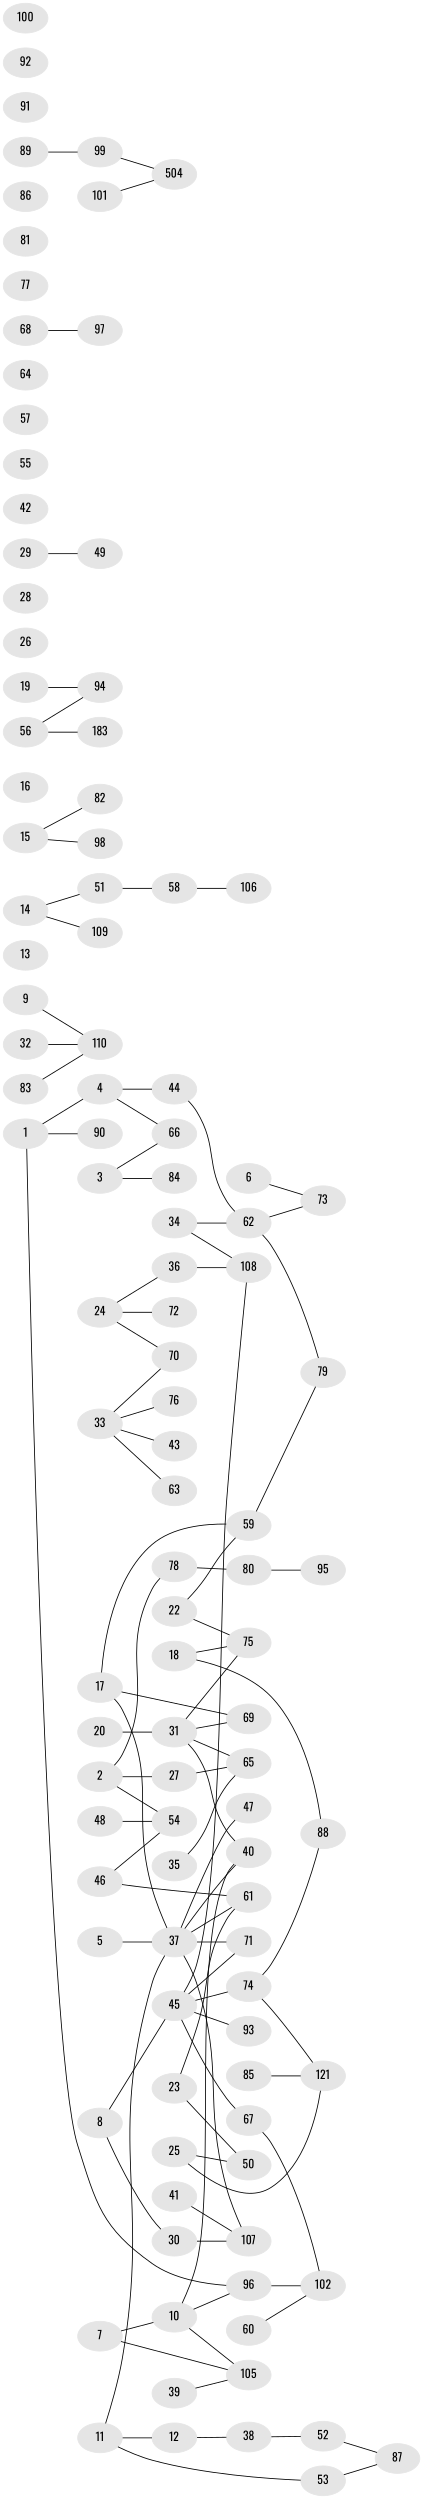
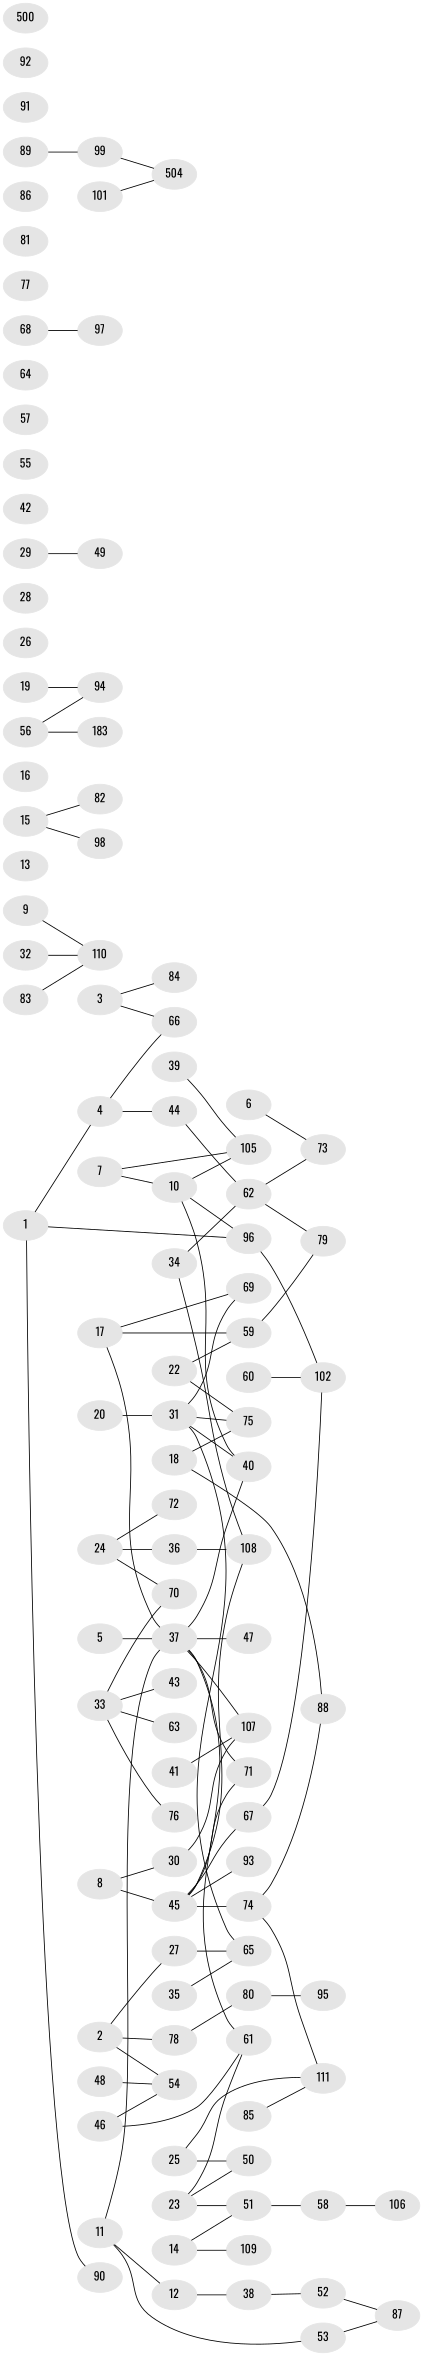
  graph {
    fontname=Oswald
    rankdir=LR
    node [color=gray90 fontname=Oswald style=filled]
    edge [fontname=Oswald]
    1
    4
    90
    96
    66
    44
    102
    2
    27
    54
    78
    65
    80
    3
    84
    62
    5
    37
    40
    61
    107
    47
    71
    6
    73
    7
    10
    105
    8
    30
    45
    108
    67
    74
    93
    9
    110
    11
    12
    53
    38
    87
    52
    13
    14
    51
    109
    58
    15
    82
    98
    16
    17
    59
    69
    79
    18
    75
    88
    19
    94
    20
    31
    32
    22
    23
    50
    24
    36
    70
    72
    25
-   111 [label=121]
+   111
    26
    28
    29
    49
    33
    43
    63
    76
    34
    35
    39
    41
    42
    46
    48
    106
    55
    56
    n92 [label=183]
    57
    60
    64
    68
    97
    77
    95
    81
    83
    85
    86
    89
    99
    n106 [label=504]
    91
    92
-   100
+   100 [label=500]
    101
    1 -- 4
    1 -- 90
    1 -- 96
    4 -- 66
    4 -- 44
    96 -- 102
    44 -- 62
    2 -- 27
    2 -- 54
    2 -- 78
    27 -- 65
    78 -- 80
    80 -- 95
    3 -- 66
    3 -- 84
    62 -- 73
    62 -- 79
    5 -- 37
    37 -- 40
    37 -- 61
    37 -- 107
    37 -- 47
    37 -- 71
    6 -- 73
    7 -- 10
    7 -- 105
    10 -- 96
    10 -- 40
    10 -- 105
    8 -- 30
    8 -- 45
    30 -- 107
    45 -- 71
    45 -- 108
    45 -- 67
    45 -- 74
    45 -- 93
    67 -- 102
    74 -- 88
    74 -- 111
    9 -- 110
    11 -- 37
    11 -- 12
    11 -- 53
    12 -- 38
    53 -- 87
    38 -- 52
    52 -- 87
    14 -- 51
    14 -- 109
    51 -- 58
    58 -- 106
    15 -- 82
    15 -- 98
    17 -- 37
    17 -- 59
    17 -- 69
    59 -- 79
    18 -- 75
    18 -- 88
    19 -- 94
    20 -- 31
    31 -- 65
    31 -- 40
    31 -- 69
    31 -- 75
    32 -- 110
    22 -- 59
    22 -- 75
    23 -- 61
+   23 -- 51
    23 -- 50
    24 -- 36
    24 -- 70
    24 -- 72
    36 -- 108
    25 -- 50
    25 -- 111
    29 -- 49
    33 -- 70
    33 -- 43
    33 -- 63
    33 -- 76
    34 -- 62
    34 -- 108
    35 -- 65
    39 -- 105
    41 -- 107
    46 -- 54
    46 -- 61
    48 -- 54
    56 -- 94
    56 -- n92
    60 -- 102
    68 -- 97
    83 -- 110
    85 -- 111
    89 -- 99
    99 -- n106
    101 -- n106
  }
